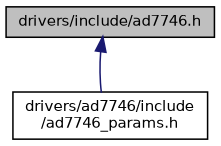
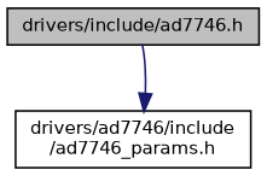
  digraph {
    node [color=black fontname=Helvetica fontsize=10 shape=record style=filled]
    n1 [fillcolor=grey75 fontcolor=black height=0.2 label="drivers/include/ad7746.h" width=0.4]
    n2 [fillcolor=white height=0.2 label="drivers/ad7746/include\l/ad7746_params.h" width=0.4]
-   n1 -> n2 [color=midnightblue dir=back fontname=Helvetica fontsize=10 labelfontname=Helvetica labelfontsize=10 style=solid]
+   n2 -> n1 [color=midnightblue dir=back fontname=Helvetica fontsize=10 labelfontname=Helvetica labelfontsize=10 style=solid]
  }
